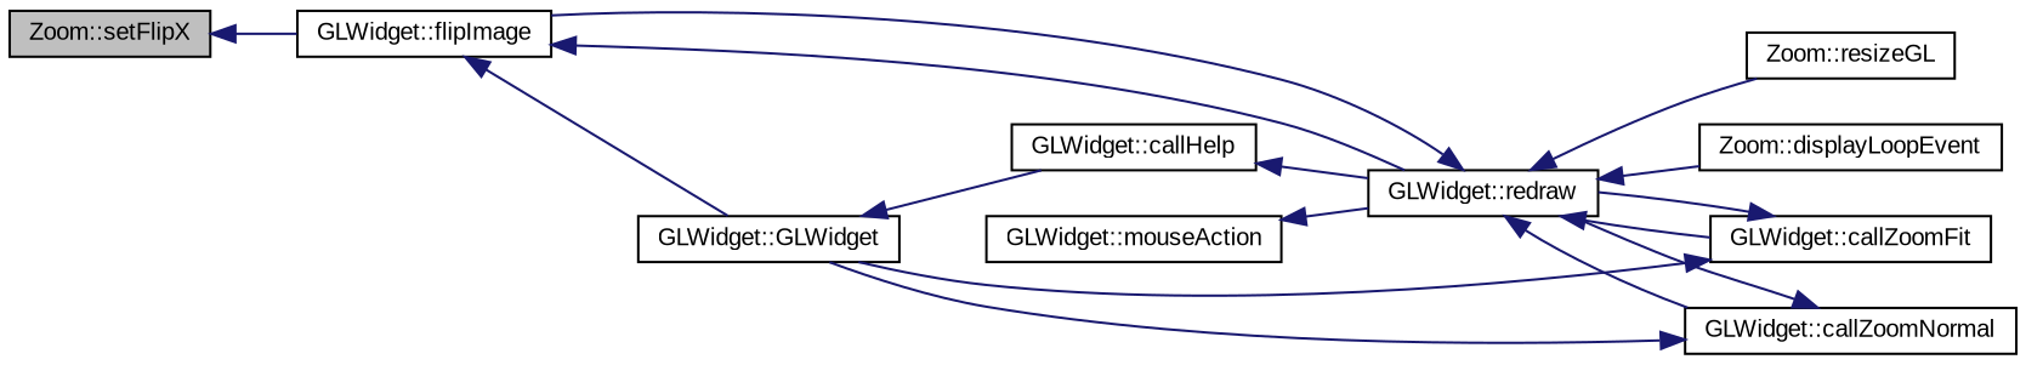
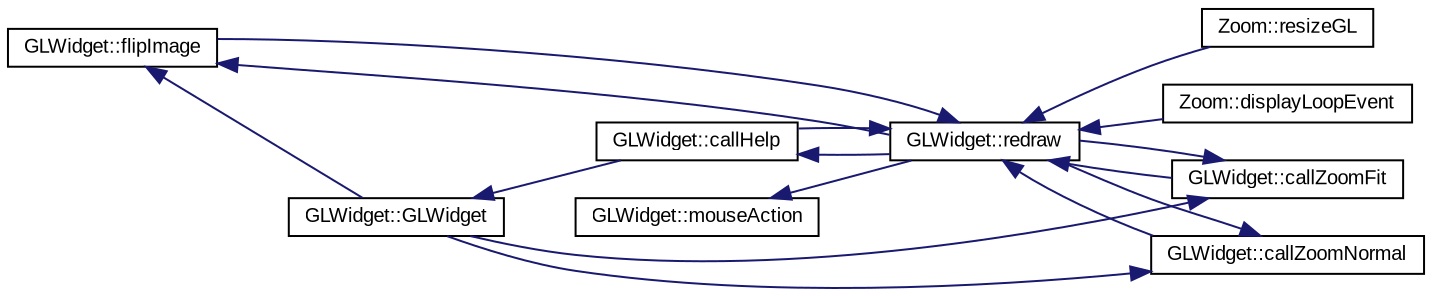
  digraph {
    fontname="Liberation Sans"
    rankdir=LR
    node [color=black fillcolor=white fontname="Liberation Sans" fontsize=10 shape=record style=filled]
    edge [color=midnightblue dir=back fontname="Liberation Sans" fontsize=10 labelfontname=Helvetica labelfontsize=10 style=solid]
-   n1 [fillcolor=grey75 fontcolor=black height=0.2 label="Zoom::setFlipX" width=0.4]
    n2 [height=0.2 label="GLWidget::flipImage" width=0.4]
    n3 [height=0.2 label="GLWidget::GLWidget" width=0.4]
    n4 [height=0.2 label="GLWidget::redraw" width=0.4]
    n5 [height=0.2 label="GLWidget::callHelp" width=0.4]
    n6 [height=0.2 label="GLWidget::callZoomFit" width=0.4]
    n7 [height=0.2 label="GLWidget::callZoomNormal" width=0.4]
    n8 [height=0.2 label="Zoom::displayLoopEvent" width=0.4]
    n9 [height=0.2 label="Zoom::resizeGL" width=0.4]
    n10 [height=0.2 label="GLWidget::mouseAction" width=0.4]
-   n1 -> n2
    n2 -> n3
    n2 -> n4
    n3 -> n5
    n4 -> n2
+   n4 -> n5
    n4 -> n6
    n4 -> n7
    n4 -> n8
    n4 -> n9
    n5 -> n4
    n6 -> n3
    n6 -> n4
    n7 -> n3
    n7 -> n4
    n10 -> n4
  }
